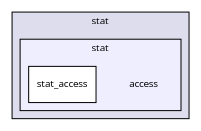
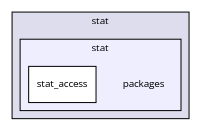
  digraph {
    compound=true
    fontname="Open Sans"
    node [fontname="Open Sans" fontsize=10]
-   n1 [label=access shape=plaintext]
+   n1 [label=packages shape=plaintext]
    n2 [color=black fillcolor=white label=stat_access shape=box style=filled]
    subgraph cluster_1 {
      bgcolor="#ddddee"
      fontsize=10
      label=stat
      pencolor=black
      subgraph cluster_2 {
        bgcolor="#eeeeff"
        fontsize=10
        pencolor=black
        n1
        n2
      }
    }
  }
